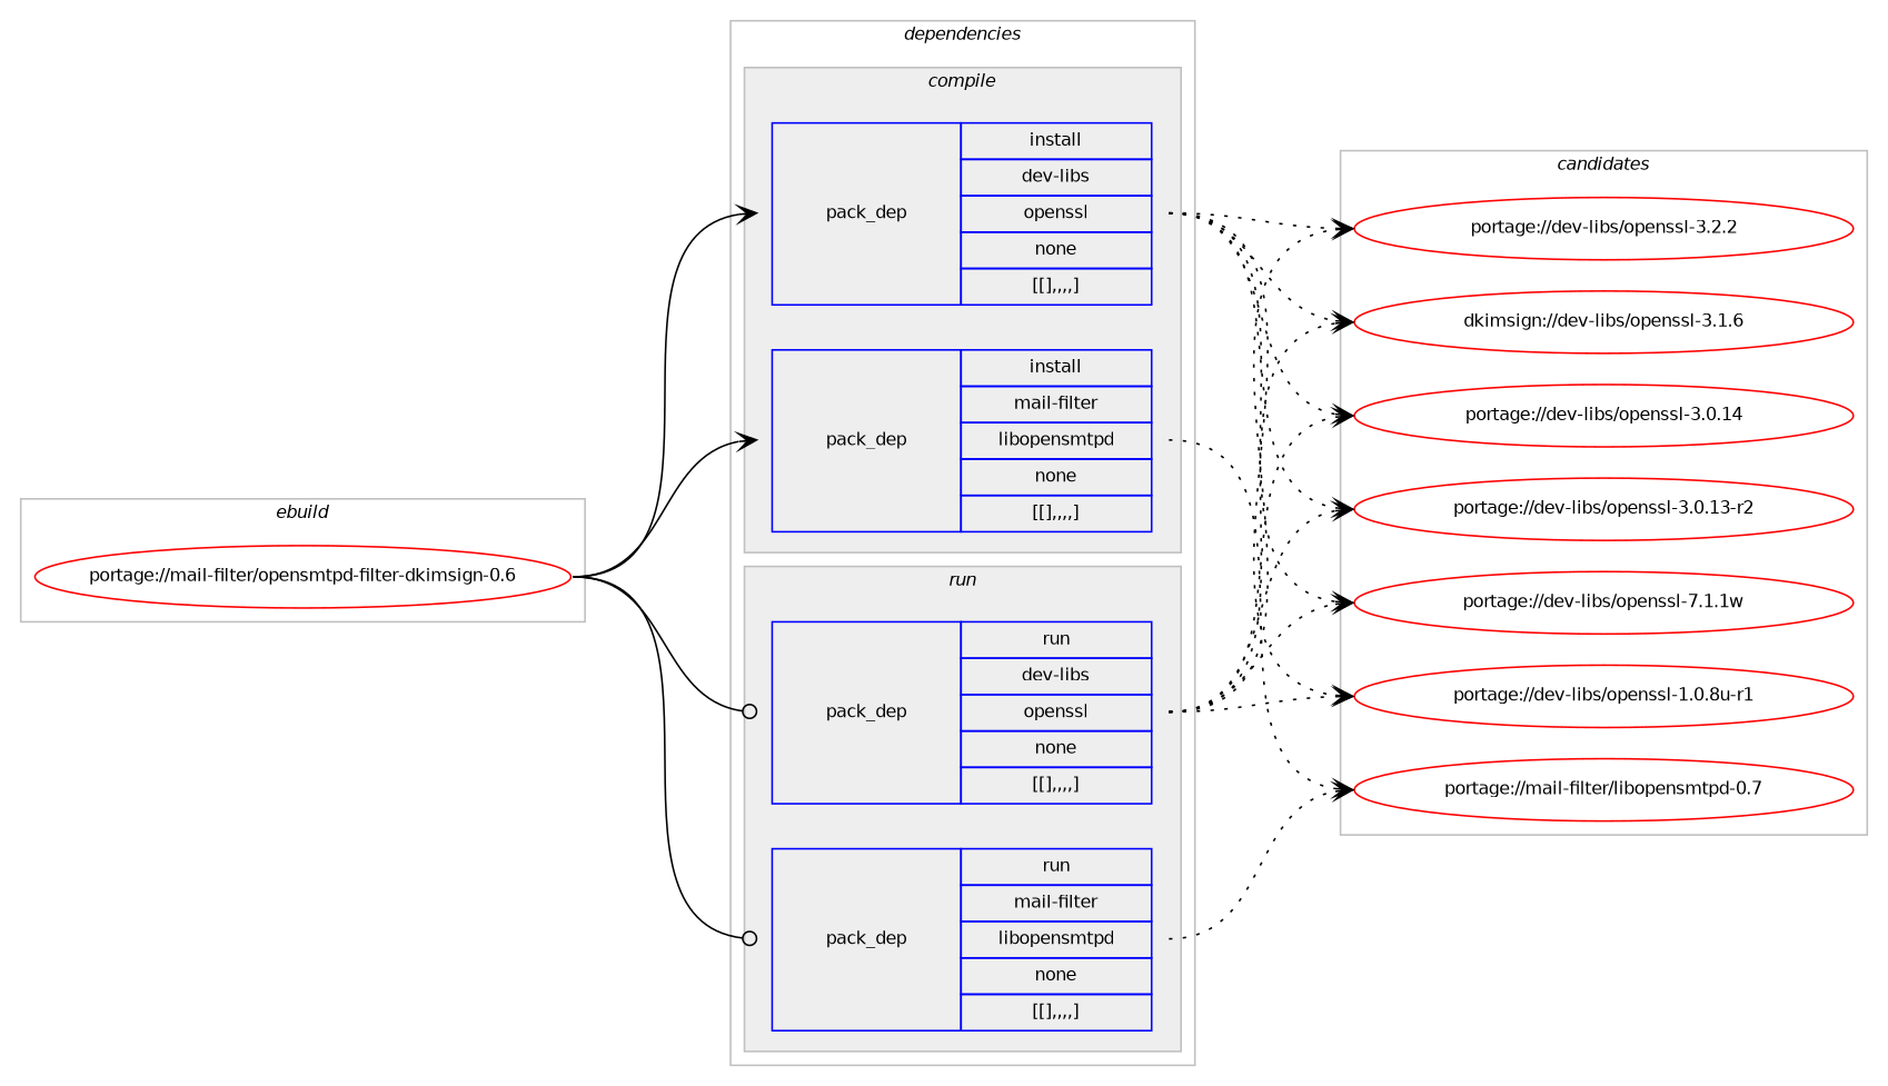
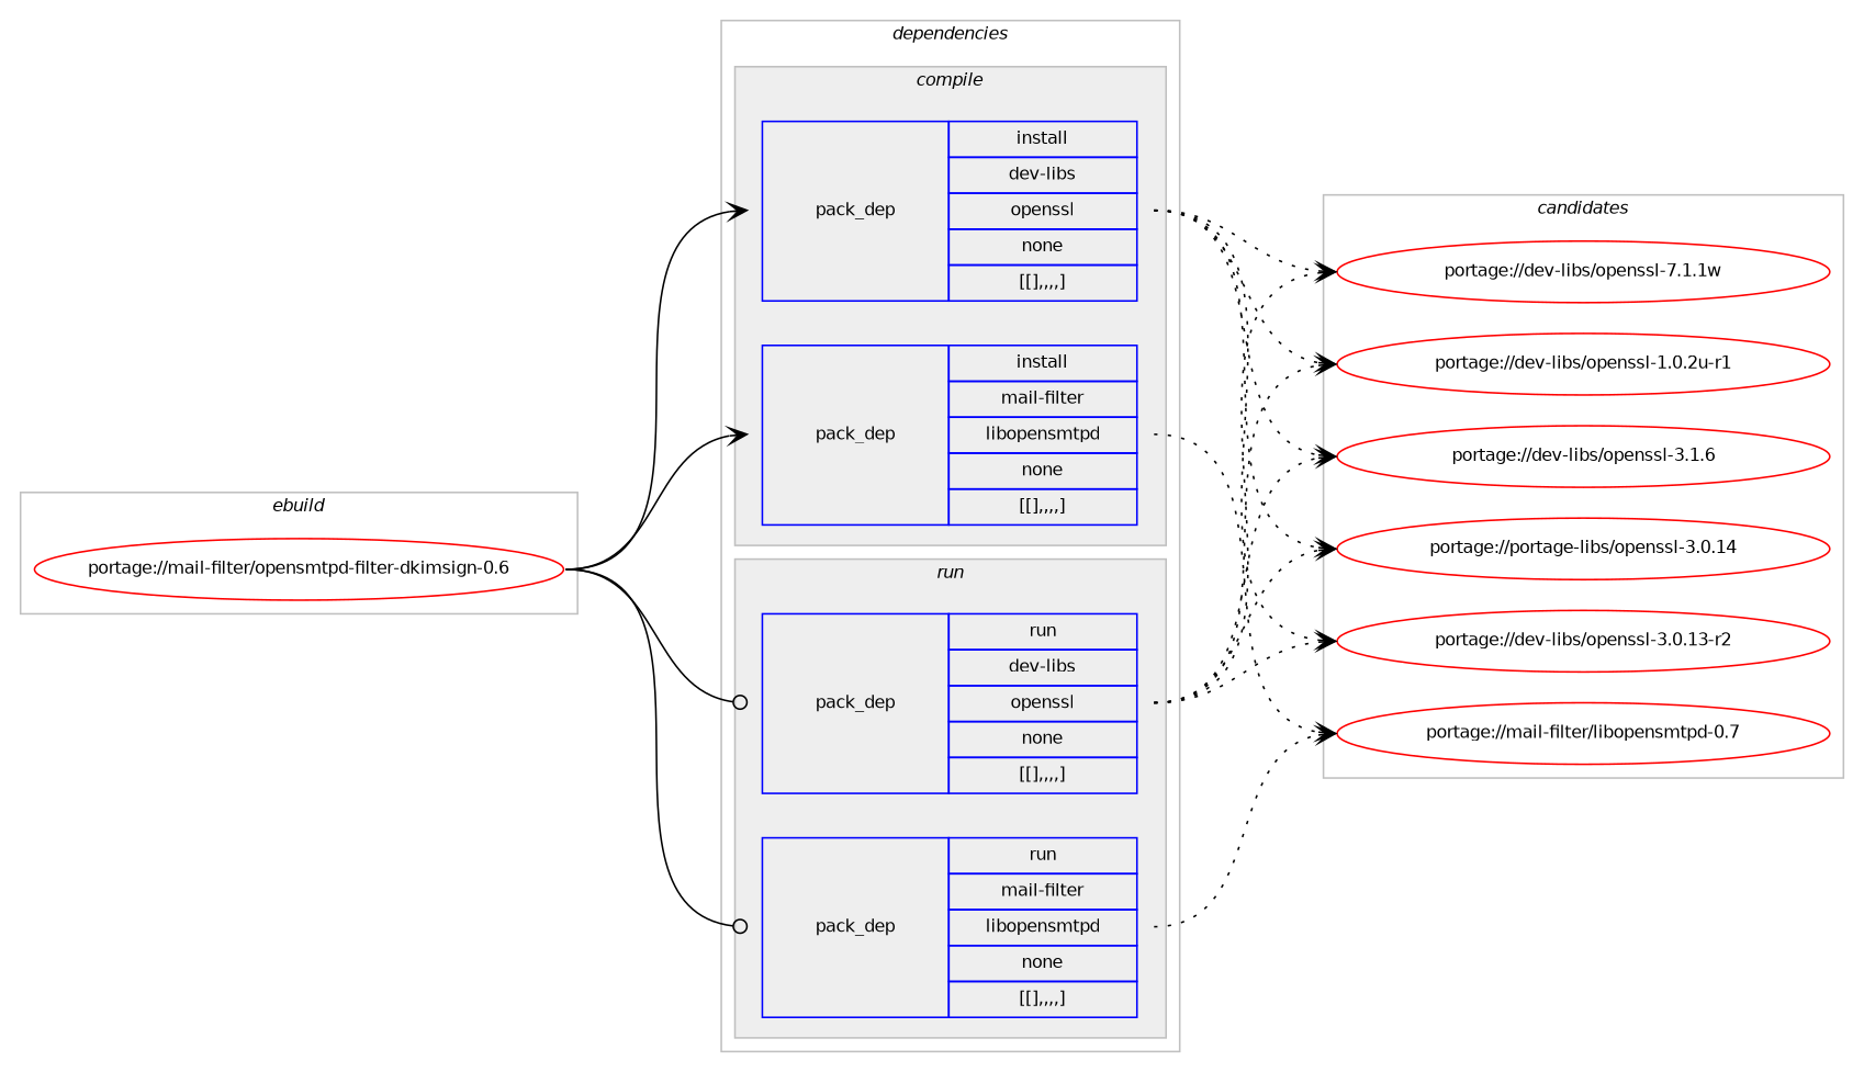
  digraph {
    compound=true
    concentrate=true
    fontname="DejaVu Sans"
    fontsize=10
    newrank=true
    rankdir=LR
    ranksep=1.5
    node [color=red fontname="DejaVu Sans" fontsize=10]
    edge [arrowhead=vee fontname="DejaVu Sans" headport=w style=dotted tailport=e weight=100]
    n1 [label="portage://mail-filter/opensmtpd-filter-dkimsign-0.6" width=4]
    n2 [color=blue label=<<TABLE BORDER="0" CELLBORDER="1" CELLSPACING="0" CELLPADDING="4" WIDTH="220"><TR><TD ROWSPAN="6" CELLPADDING="30">pack_dep</TD></TR><TR><TD WIDTH="110">install</TD></TR><TR><TD>dev-libs</TD></TR><TR><TD>openssl</TD></TR><TR><TD>none</TD></TR><TR><TD>[[],,,,]</TD></TR></TABLE>> shape=none]
    n3 [color=blue label=<<TABLE BORDER="0" CELLBORDER="1" CELLSPACING="0" CELLPADDING="4" WIDTH="220"><TR><TD ROWSPAN="6" CELLPADDING="30">pack_dep</TD></TR><TR><TD WIDTH="110">install</TD></TR><TR><TD>mail-filter</TD></TR><TR><TD>libopensmtpd</TD></TR><TR><TD>none</TD></TR><TR><TD>[[],,,,]</TD></TR></TABLE>> shape=none]
    n4 [color=blue label=<<TABLE BORDER="0" CELLBORDER="1" CELLSPACING="0" CELLPADDING="4" WIDTH="220"><TR><TD ROWSPAN="6" CELLPADDING="30">pack_dep</TD></TR><TR><TD WIDTH="110">run</TD></TR><TR><TD>dev-libs</TD></TR><TR><TD>openssl</TD></TR><TR><TD>none</TD></TR><TR><TD>[[],,,,]</TD></TR></TABLE>> shape=none]
    n5 [color=blue label=<<TABLE BORDER="0" CELLBORDER="1" CELLSPACING="0" CELLPADDING="4" WIDTH="220"><TR><TD ROWSPAN="6" CELLPADDING="30">pack_dep</TD></TR><TR><TD WIDTH="110">run</TD></TR><TR><TD>mail-filter</TD></TR><TR><TD>libopensmtpd</TD></TR><TR><TD>none</TD></TR><TR><TD>[[],,,,]</TD></TR></TABLE>> shape=none]
-   n6 [label="portage://dev-libs/openssl-3.2.2" width=4]
-   n7 [label="dkimsign://dev-libs/openssl-3.1.6" width=4]
-   n8 [label="portage://dev-libs/openssl-3.0.14" width=4]
+   n7 [label="portage://dev-libs/openssl-3.1.6" width=4]
+   n8 [label="portage://portage-libs/openssl-3.0.14" width=4]
    n9 [label="portage://dev-libs/openssl-3.0.13-r2" width=4]
    n10 [label="portage://dev-libs/openssl-7.1.1w" width=4]
-   n11 [label="portage://dev-libs/openssl-1.0.8u-r1" width=4]
+   n11 [label="portage://dev-libs/openssl-1.0.2u-r1" width=4]
    n12 [label="portage://mail-filter/libopensmtpd-0.7" width=4]
    subgraph cluster_1 {
      color=gray
      label=<<i>ebuild</i>>
      n1
    }
    subgraph cluster_2 {
      color=gray
      label=<<i>dependencies</i>>
      subgraph cluster_3 {
        color=gray
        fillcolor="#eeeeee"
        label=<<i>compile</i>>
        style=filled
        subgraph sub_4 {
          color=gray
          fillcolor="#eeeeee"
          label=<<i>compile</i>>
          style=filled
          n2
        }
        subgraph sub_5 {
          color=gray
          fillcolor="#eeeeee"
          label=<<i>compile</i>>
          style=filled
          n3
        }
      }
      subgraph cluster_6 {
        color=gray
        fillcolor="#eeeeee"
        label=<<i>compile and run</i>>
        style=filled
      }
      subgraph cluster_7 {
        color=gray
        fillcolor="#eeeeee"
        label=<<i>run</i>>
        style=filled
        subgraph sub_8 {
          color=gray
          fillcolor="#eeeeee"
          label=<<i>run</i>>
          style=filled
          n4
        }
        subgraph sub_9 {
          color=gray
          fillcolor="#eeeeee"
          label=<<i>run</i>>
          style=filled
          n5
        }
      }
    }
    subgraph cluster_10 {
      color=gray
      label=<<i>candidates</i>>
      rank=same
      subgraph sub_11 {
        color=black
        label=<<i>candidates</i>>
        nodesep=1
        rank=same
-       n6
        n7
        n8
        n9
        n10
        n11
      }
      subgraph sub_12 {
        color=black
        label=<<i>candidates</i>>
        nodesep=1
        rank=same
        n12
      }
      subgraph sub_13 {
        color=black
        label=<<i>candidates</i>>
        nodesep=1
        rank=same
-       n6
        n7
        n8
        n9
        n10
        n11
      }
      subgraph sub_14 {
        color=black
        label=<<i>candidates</i>>
        nodesep=1
        rank=same
        n12
      }
    }
    n1 -> n2 [style=solid weight=20]
    n1 -> n3 [style=solid weight=20]
    n1 -> n4 [arrowhead=odot style=solid weight=20]
    n1 -> n5 [arrowhead=odot style=solid weight=20]
-   n2 -> n6
    n2 -> n7
    n2 -> n8
    n2 -> n9
    n2 -> n10
    n2 -> n11
    n3 -> n12
-   n4 -> n6
    n4 -> n7
    n4 -> n8
    n4 -> n9
    n4 -> n10
    n4 -> n11
    n5 -> n12
  }
